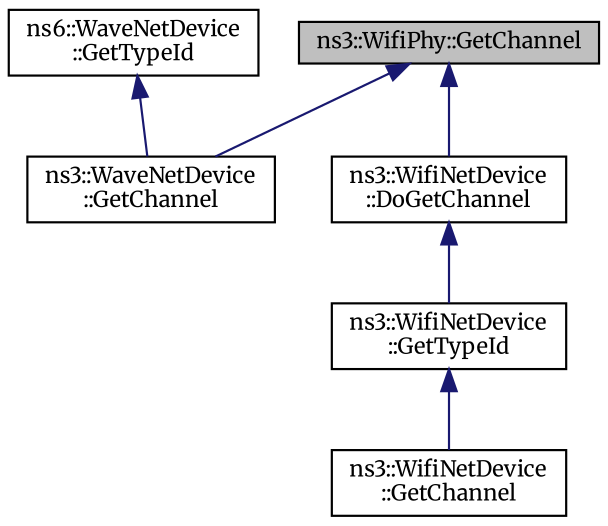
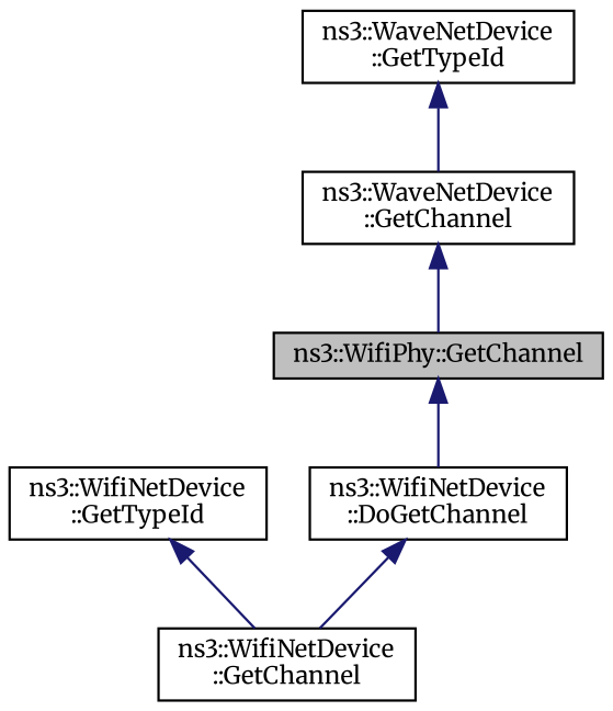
  digraph {
    fontname=Merriweather
    rankdir=TB
    node [color=black fillcolor=white fontname=Merriweather fontsize=10 shape=record style=filled]
    edge [color=midnightblue dir=back fontname=Merriweather fontsize=10 labelfontname=Helvetica labelfontsize=10 style=solid]
    n1 [fillcolor=grey75 fontcolor=black height=0.2 label="ns3::WifiPhy::GetChannel" width=0.4]
    n2 [height=0.2 label="ns3::WaveNetDevice\l::GetChannel" width=0.4]
    n3 [height=0.2 label="ns3::WifiNetDevice\l::DoGetChannel" width=0.4]
    n4 [height=0.2 label="ns3::WifiNetDevice\l::GetChannel" width=0.4]
    n5 [height=0.2 label="ns3::WifiNetDevice\l::GetTypeId" width=0.4]
-   n6 [height=0.2 label="ns6::WaveNetDevice\l::GetTypeId" width=0.4]
-   n1 -> n2
+   n6 [height=0.2 label="ns3::WaveNetDevice\l::GetTypeId" width=0.4]
+   n2 -> n1
    n1 -> n3
-   n3 -> n5
+   n3 -> n4
    n5 -> n4
    n6 -> n2
  }
